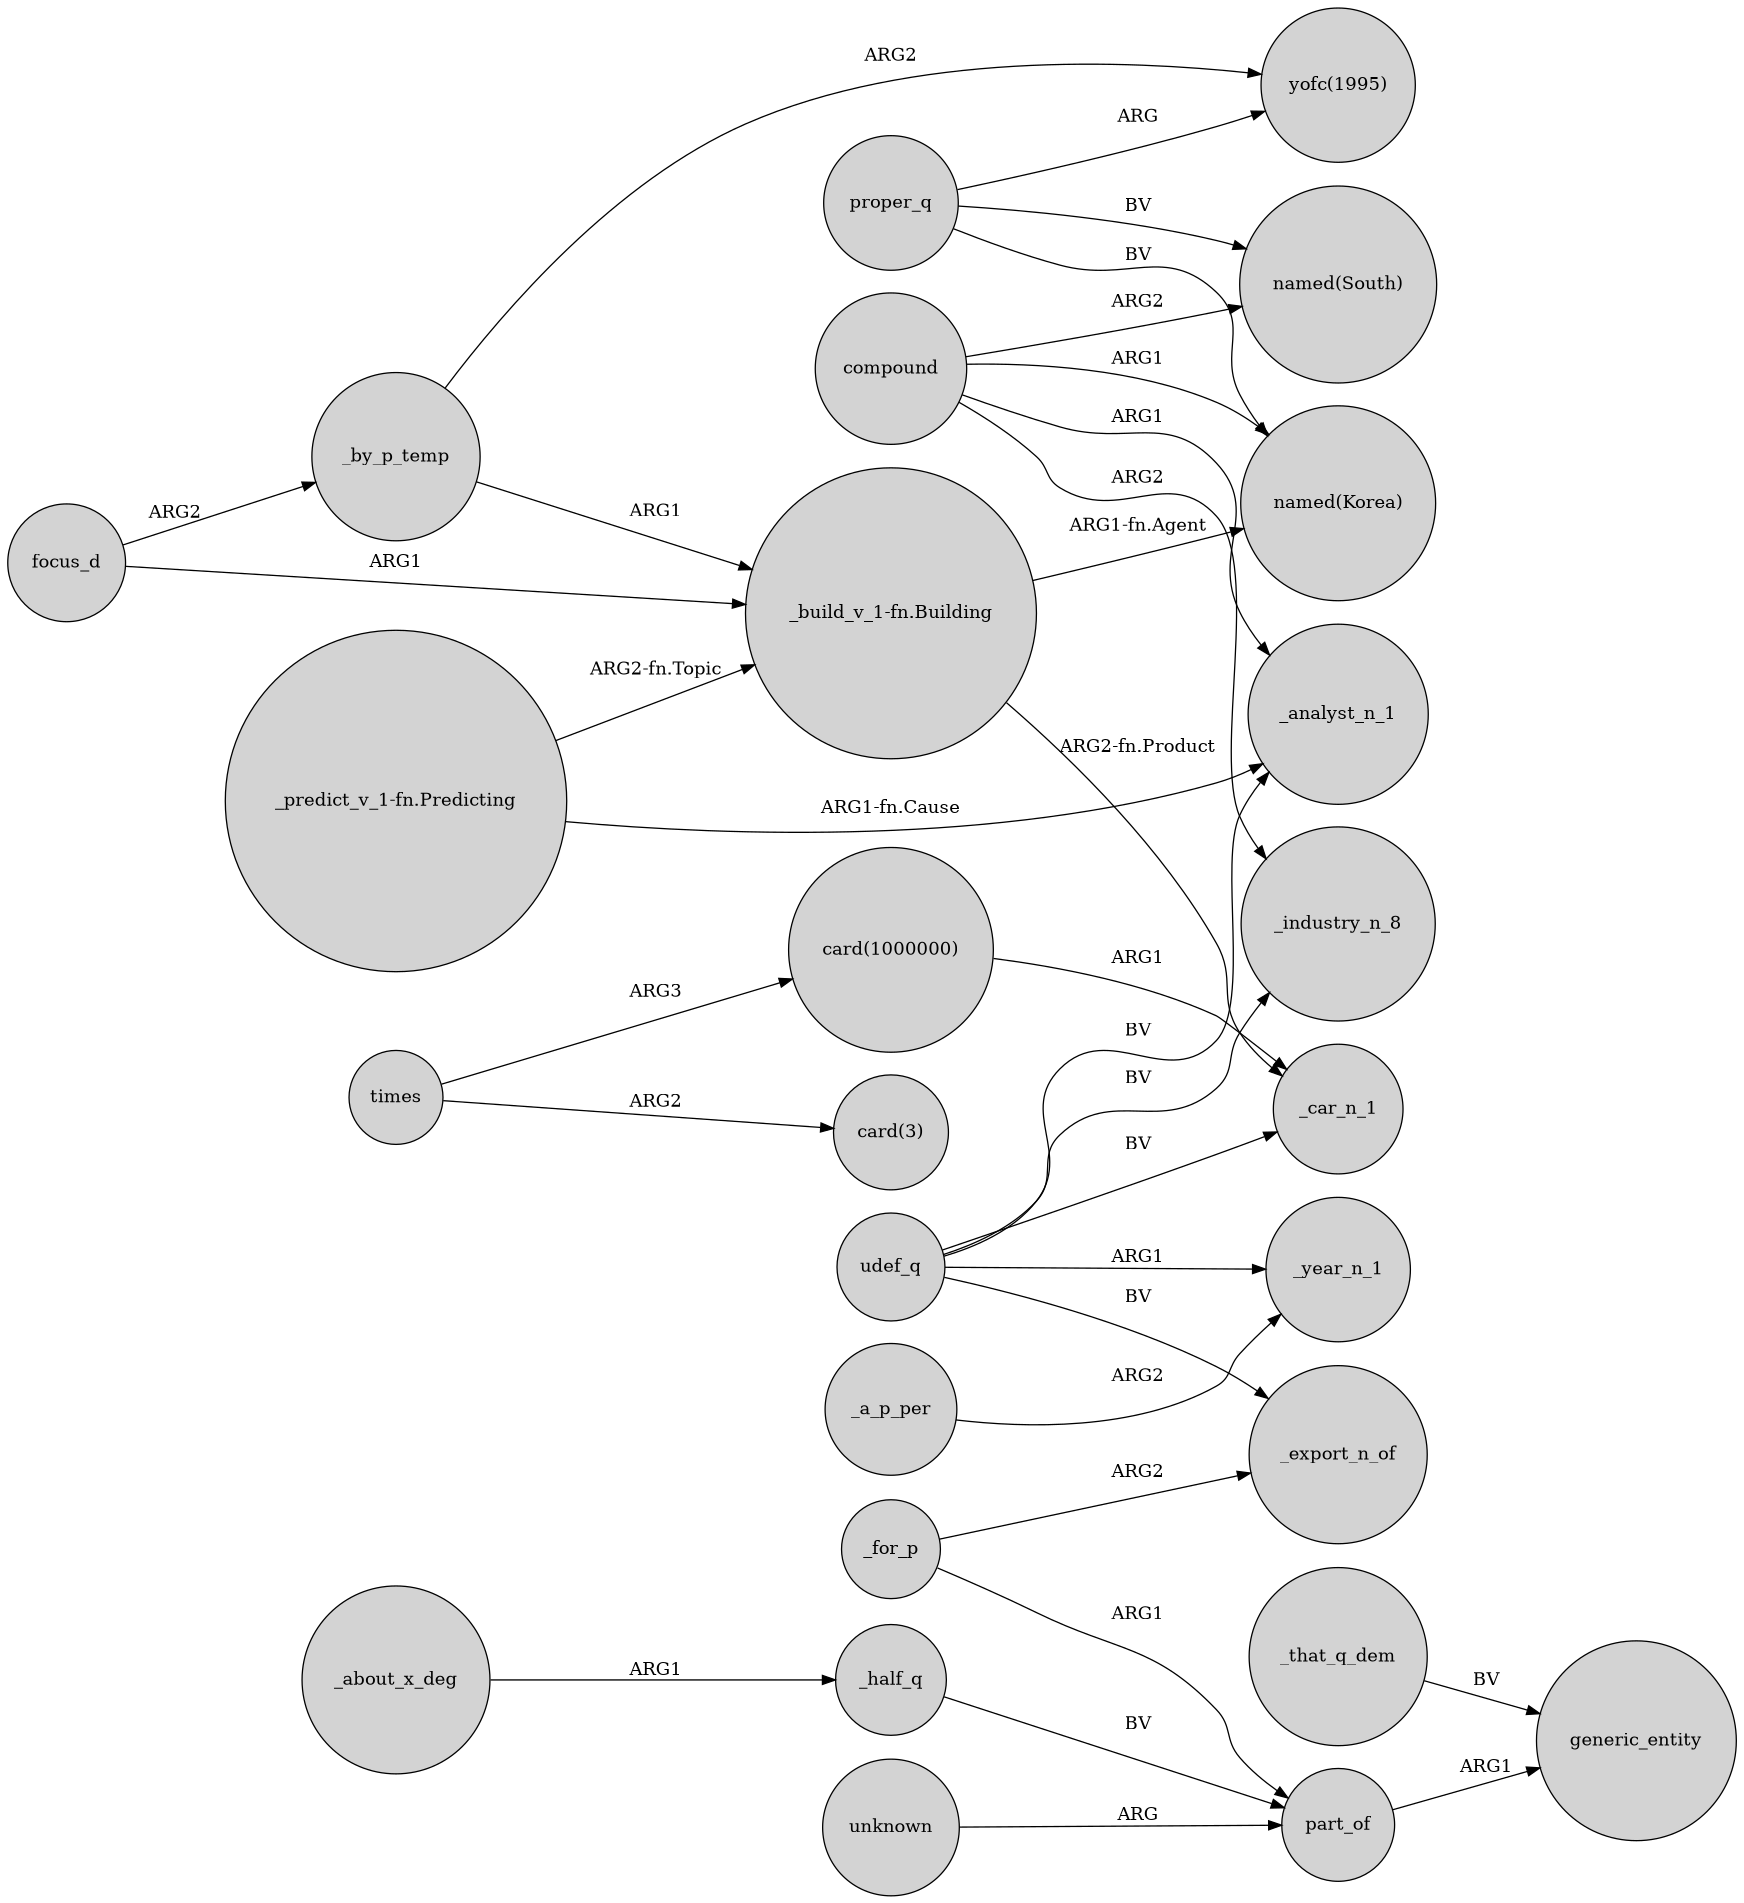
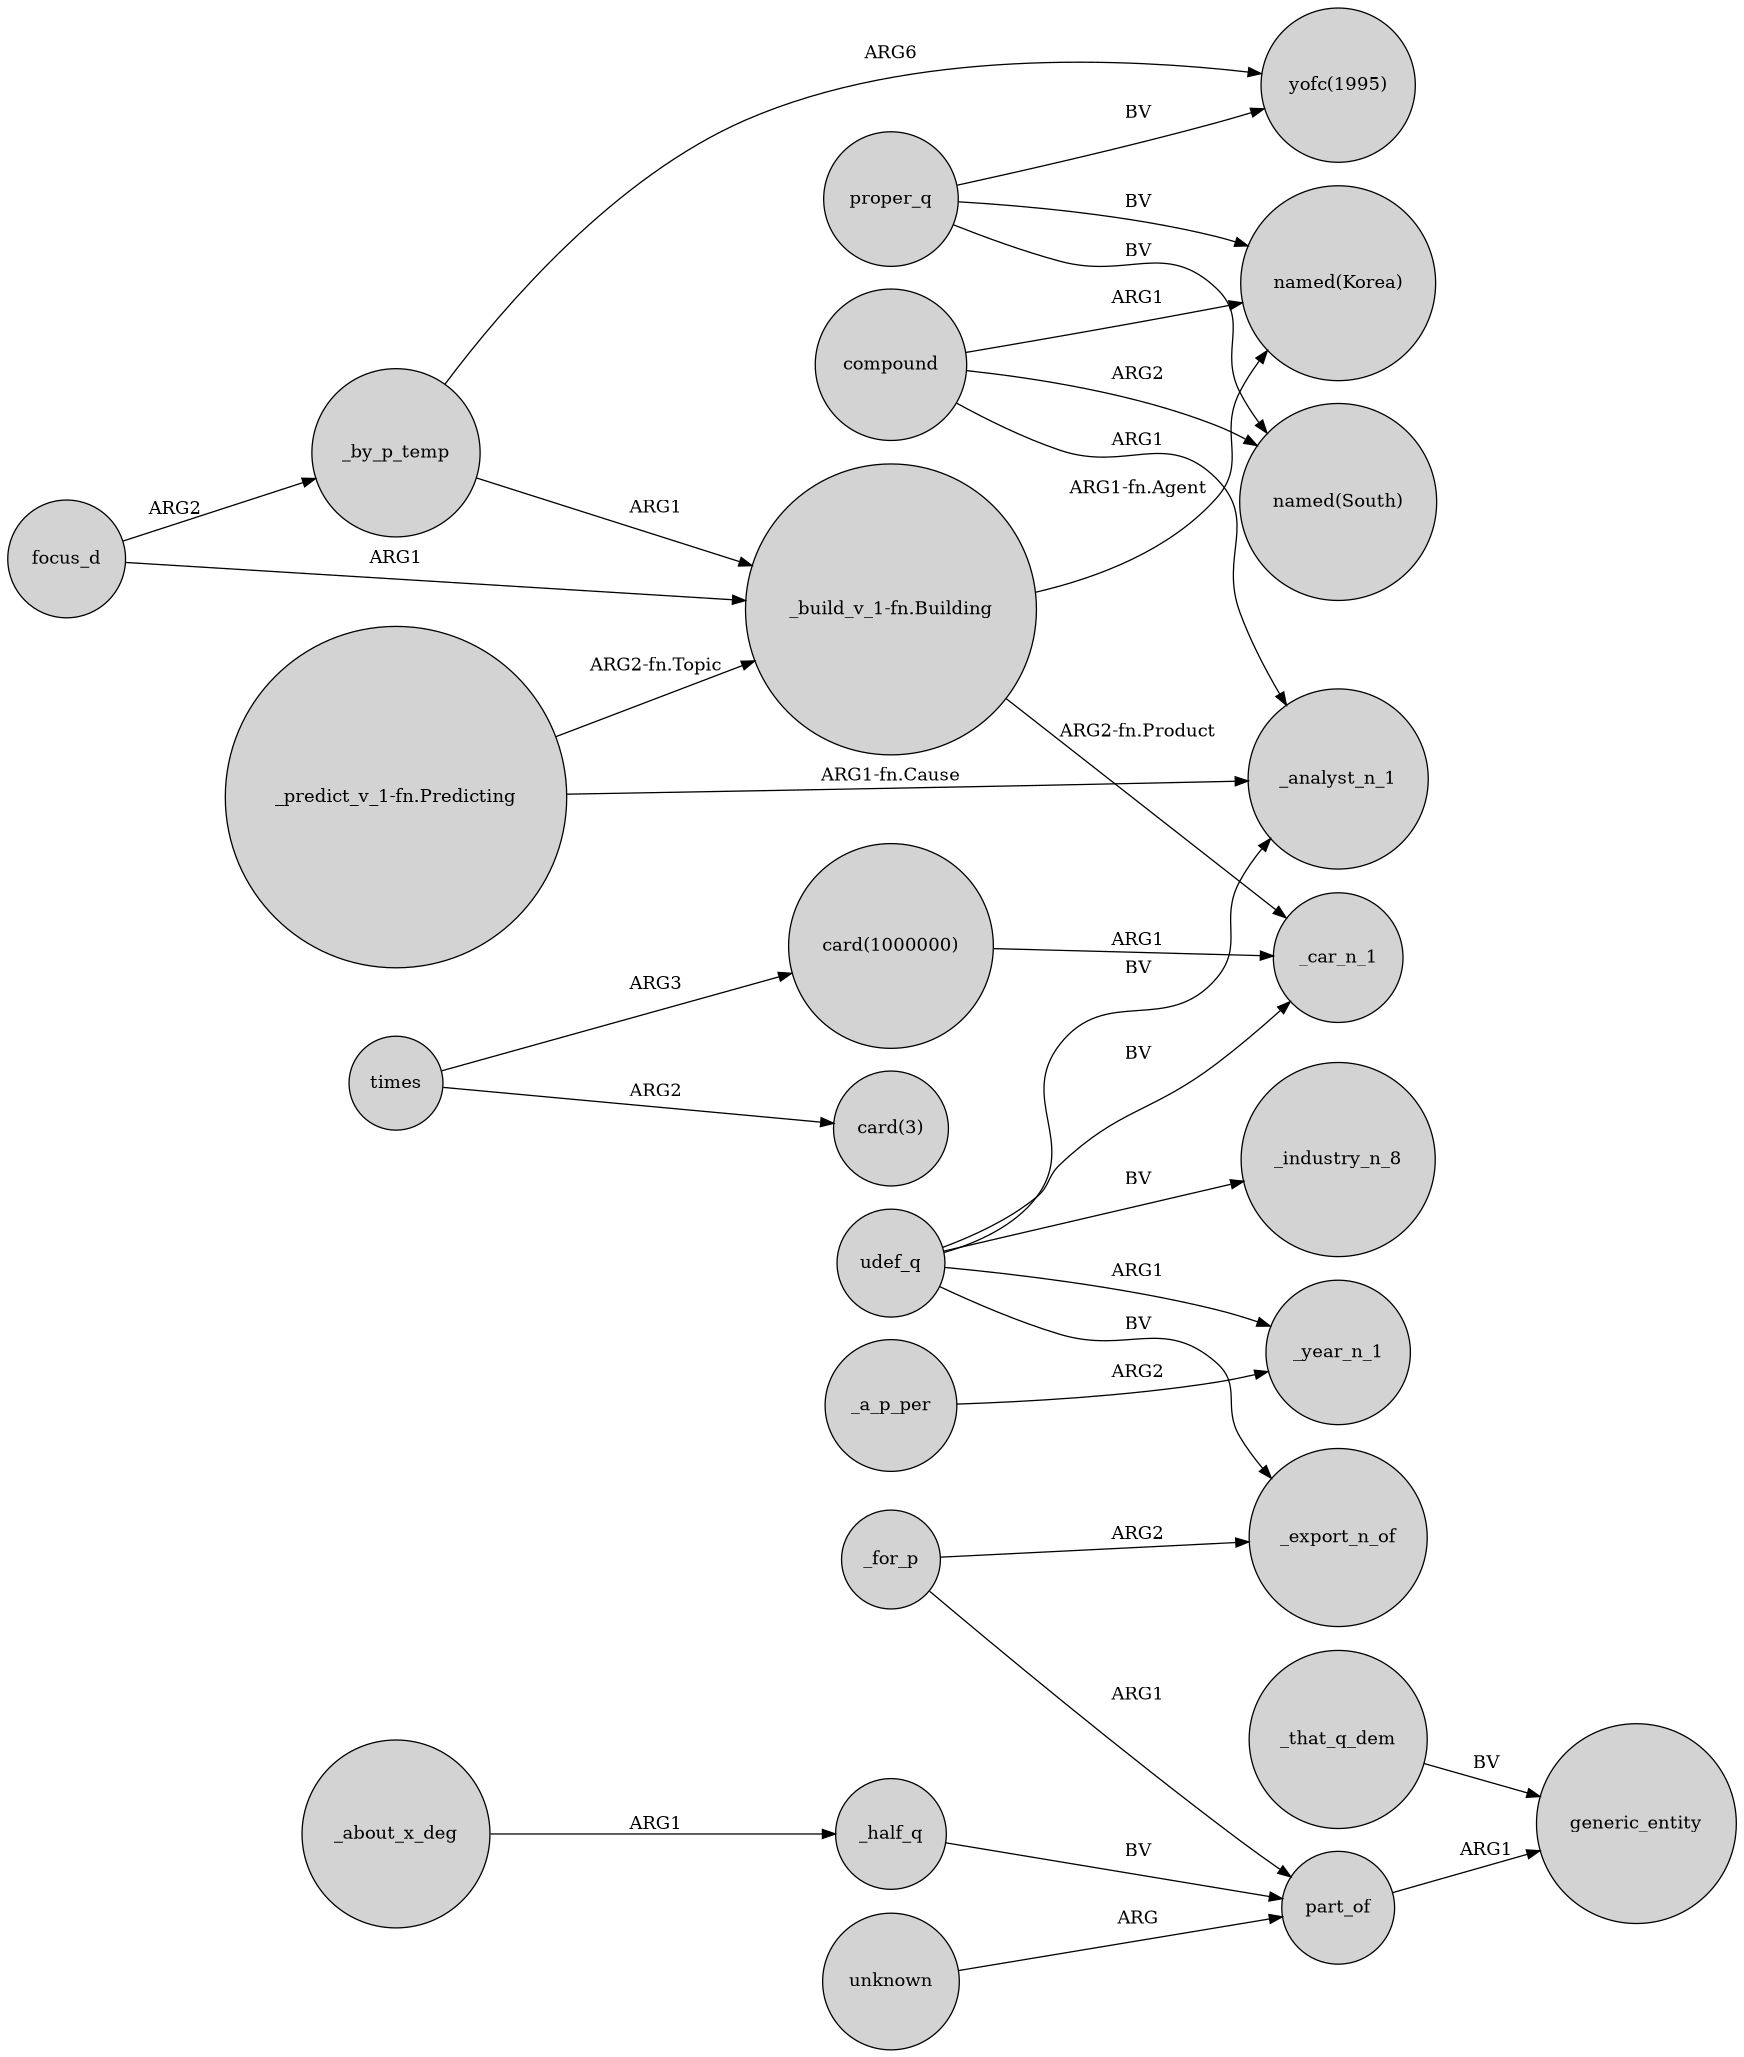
  digraph {
    rankdir=LR
    node [shape=circle style=filled]
    _by_p_temp
    "yofc(1995)"
    "_build_v_1-fn.Building"
    "named(Korea)"
    _car_n_1
    compound
    "named(South)"
    n8 [label=_industry_n_8]
    _analyst_n_1
    _that_q_dem
    generic_entity
    _a_p_per
    _year_n_1
    _about_x_deg
    _half_q
    part_of
    proper_q
    times
    "card(1000000)"
    "card(3)"
    _for_p
    _export_n_of
    udef_q
    "_predict_v_1-fn.Predicting"
    unknown
    focus_d
-   _by_p_temp -> "yofc(1995)" [label=ARG2]
+   _by_p_temp -> "yofc(1995)" [label=ARG6]
    _by_p_temp -> "_build_v_1-fn.Building" [label=ARG1]
    "_build_v_1-fn.Building" -> "named(Korea)" [label="ARG1-fn.Agent"]
    "_build_v_1-fn.Building" -> _car_n_1 [label="ARG2-fn.Product"]
    compound -> "named(Korea)" [label=ARG1]
    compound -> "named(South)" [label=ARG2]
-   compound -> n8 [label=ARG2]
    compound -> _analyst_n_1 [label=ARG1]
    _that_q_dem -> generic_entity [label=BV]
    _a_p_per -> _year_n_1 [label=ARG2]
    _about_x_deg -> _half_q [label=ARG1]
    _half_q -> part_of [label=BV]
    part_of -> generic_entity [label=ARG1]
-   proper_q -> "yofc(1995)" [label=ARG]
+   proper_q -> "yofc(1995)" [label=BV]
    proper_q -> "named(Korea)" [label=BV]
    proper_q -> "named(South)" [label=BV]
    times -> "card(1000000)" [label=ARG3]
    times -> "card(3)" [label=ARG2]
    "card(1000000)" -> _car_n_1 [label=ARG1]
    _for_p -> part_of [label=ARG1]
    _for_p -> _export_n_of [label=ARG2]
    udef_q -> _car_n_1 [label=BV]
    udef_q -> n8 [label=BV]
    udef_q -> _analyst_n_1 [label=BV]
    udef_q -> _year_n_1 [label=ARG1]
    udef_q -> _export_n_of [label=BV]
    "_predict_v_1-fn.Predicting" -> "_build_v_1-fn.Building" [label="ARG2-fn.Topic"]
    "_predict_v_1-fn.Predicting" -> _analyst_n_1 [label="ARG1-fn.Cause"]
    unknown -> part_of [label=ARG]
    focus_d -> _by_p_temp [label=ARG2]
    focus_d -> "_build_v_1-fn.Building" [label=ARG1]
  }
